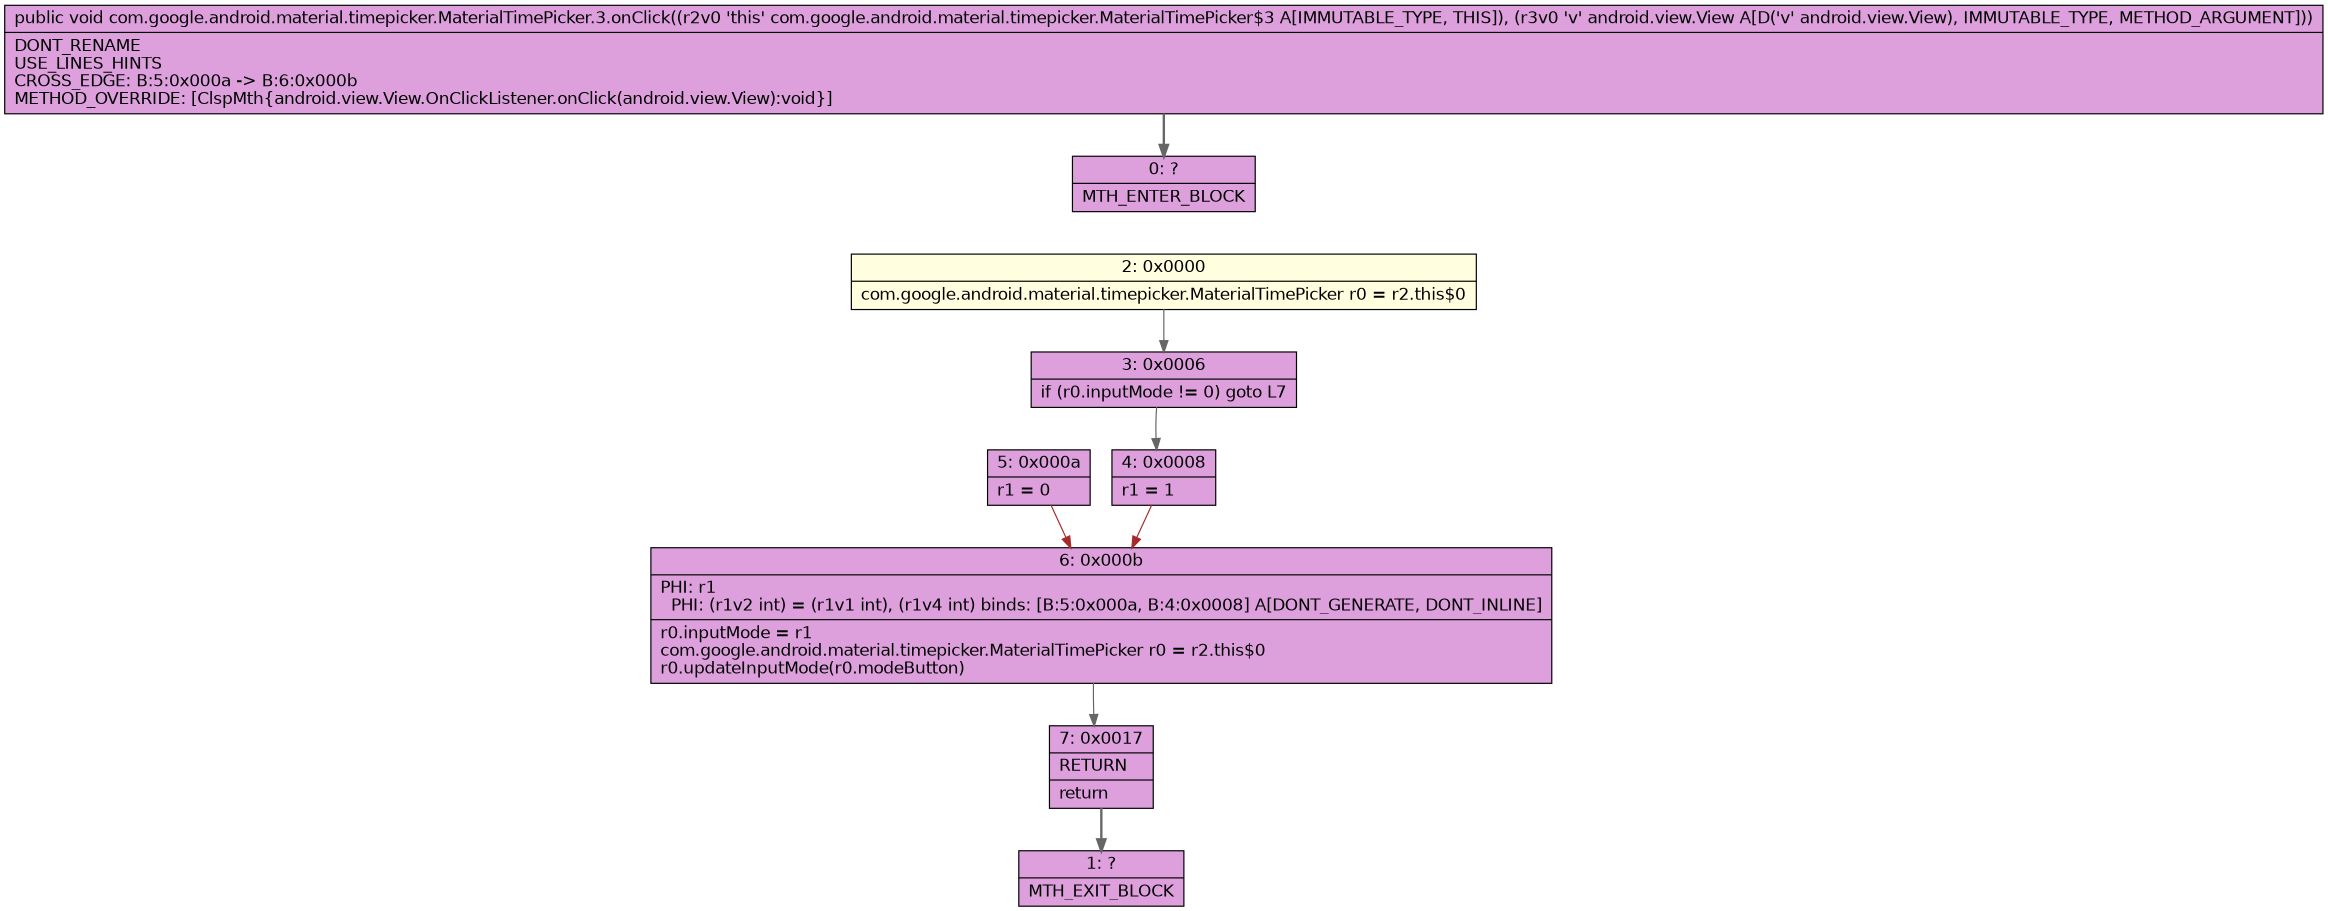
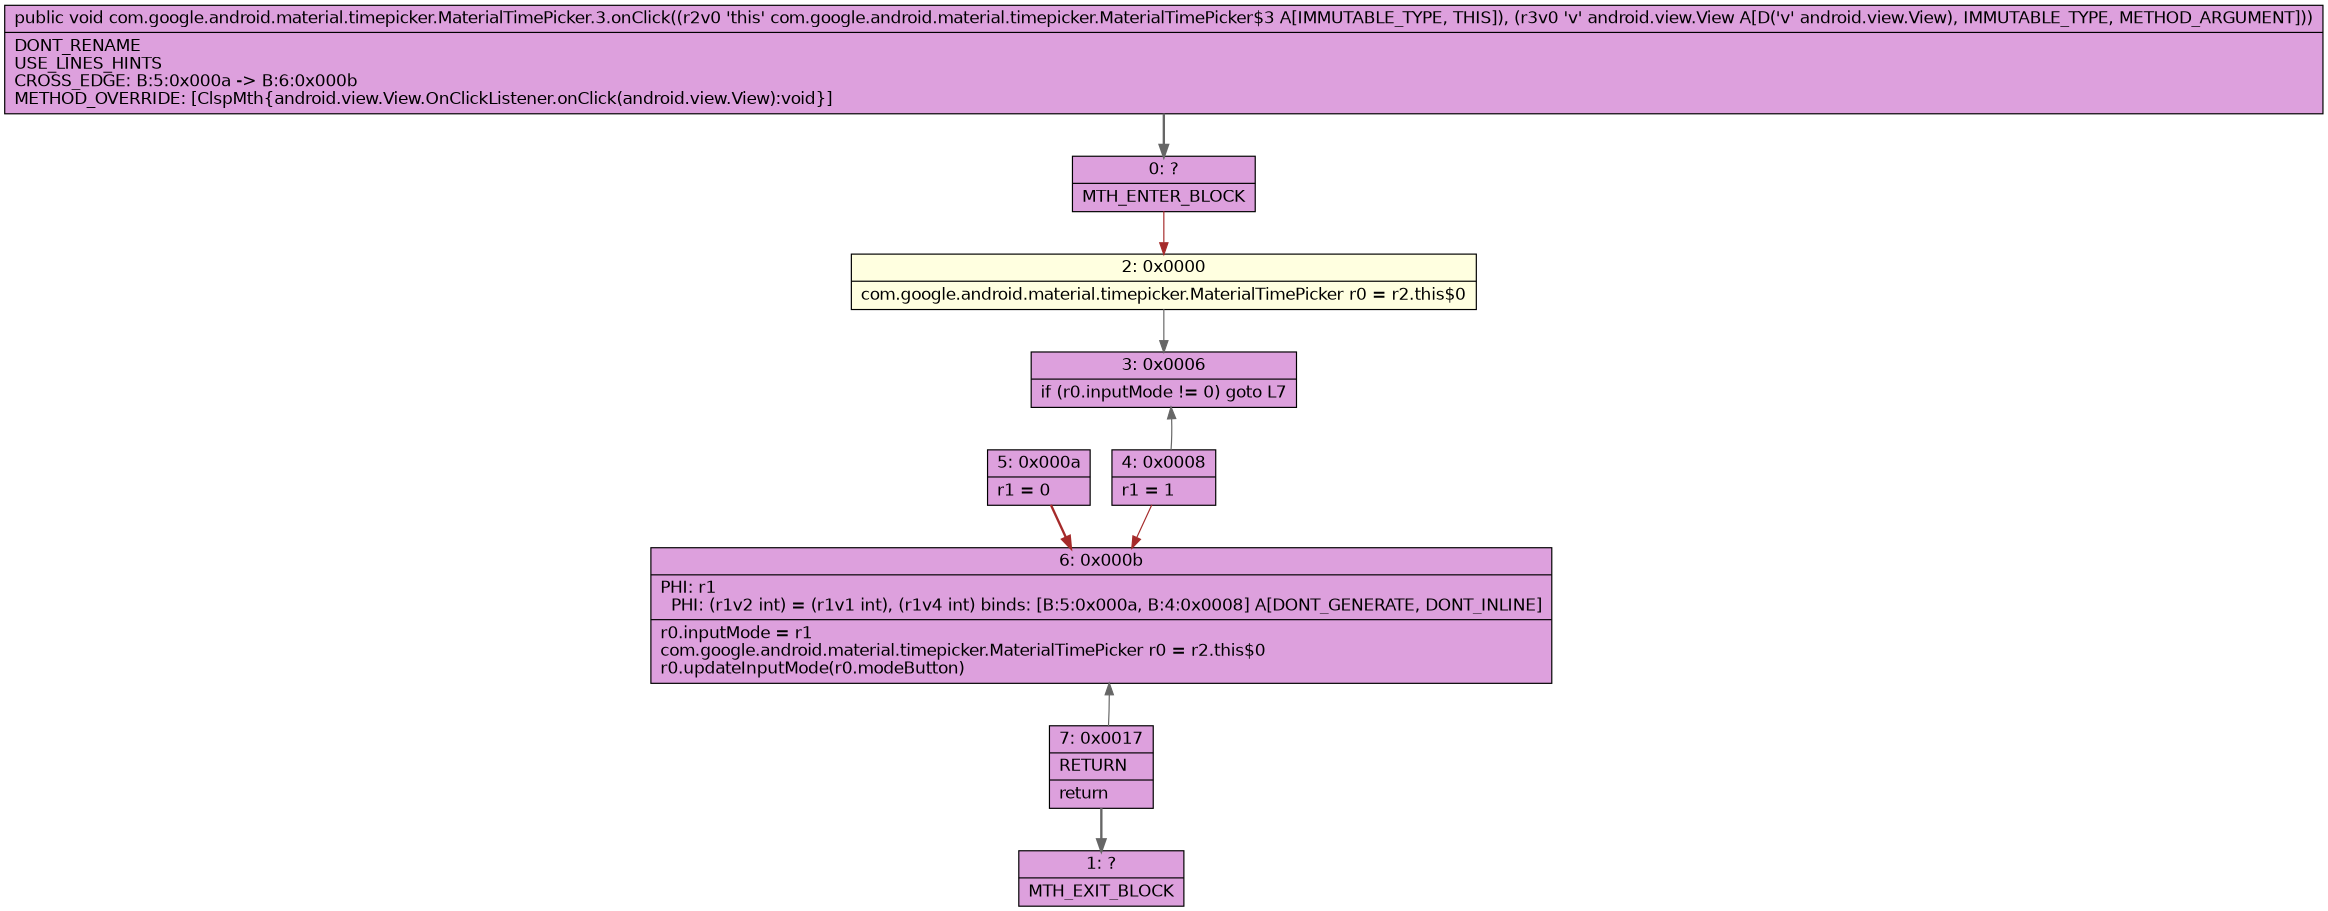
  digraph {
    fontname="DejaVu Sans"
    node [fillcolor=plum fontname="DejaVu Sans" shape=record style=filled]
    edge [color=gray40 fontname="DejaVu Sans" style=solid]
    n1 [label="{0\:\ ?|MTH_ENTER_BLOCK\l}"]
    n2 [fillcolor=lightyellow label="{2\:\ 0x0000|com.google.android.material.timepicker.MaterialTimePicker r0 = r2.this$0\l}"]
    n3 [label="{3\:\ 0x0006|if (r0.inputMode != 0) goto L7\l}"]
    n4 [label="{4\:\ 0x0008|r1 = 1\l}"]
    n5 [label="{6\:\ 0x000b|PHI: r1 \l  PHI: (r1v2 int) = (r1v1 int), (r1v4 int) binds: [B:5:0x000a, B:4:0x0008] A[DONT_GENERATE, DONT_INLINE]\l|r0.inputMode = r1\lcom.google.android.material.timepicker.MaterialTimePicker r0 = r2.this$0\lr0.updateInputMode(r0.modeButton)\l}"]
    n6 [label="{5\:\ 0x000a|r1 = 0\l}"]
    n7 [label="{7\:\ 0x0017|RETURN\l|return\l}"]
    n8 [label="{1\:\ ?|MTH_EXIT_BLOCK\l}"]
    n9 [label="{public void com.google.android.material.timepicker.MaterialTimePicker.3.onClick((r2v0 'this' com.google.android.material.timepicker.MaterialTimePicker$3 A[IMMUTABLE_TYPE, THIS]), (r3v0 'v' android.view.View A[D('v' android.view.View), IMMUTABLE_TYPE, METHOD_ARGUMENT]))  | DONT_RENAME\lUSE_LINES_HINTS\lCROSS_EDGE: B:5:0x000a \-\> B:6:0x000b\lMETHOD_OVERRIDE: [ClspMth\{android.view.View.OnClickListener.onClick(android.view.View):void\}]\l}"]
+   n1 -> n2 [color=brown]
    n2 -> n3
-   n3 -> n4
+   n4 -> n3
    n4 -> n5 [color=brown]
-   n5 -> n7
-   n6 -> n5 [color=brown]
+   n7 -> n5
+   n6 -> n5 [color=brown style=bold]
    n7 -> n8 [style=bold]
    n9 -> n1 [style=bold]
  }
